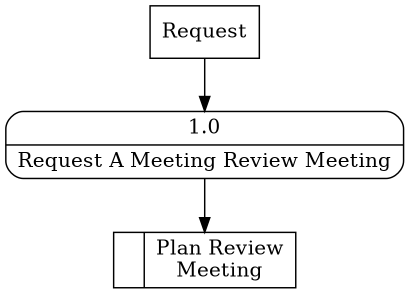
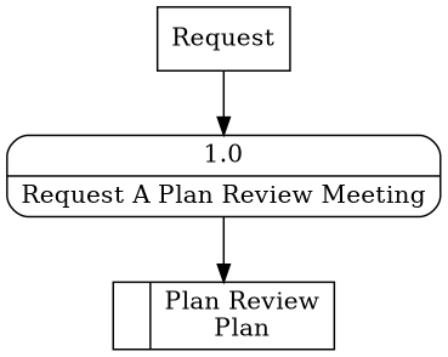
  digraph {
-   n1 [label="<f0>  |<f1> Plan Review\nMeeting " shape=record]
+   n1 [label="<f0>  |<f1> Plan Review\nPlan " shape=record]
    n2 [label=Request shape=box]
-   n3 [label="{<f0> 1.0|<f1> Request A Meeting Review Meeting }" shape=Mrecord]
+   n3 [label="{<f0> 1.0|<f1> Request A Plan Review Meeting }" shape=Mrecord]
    n2 -> n3
    n3 -> n1
  }
